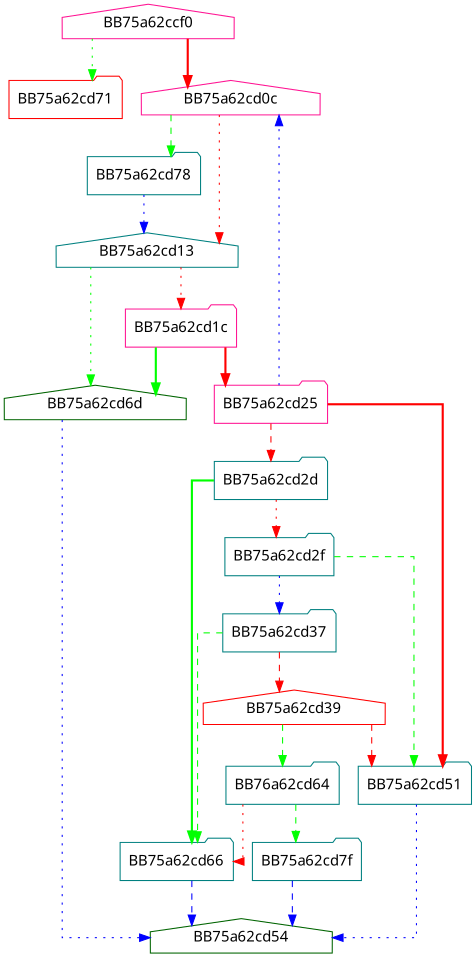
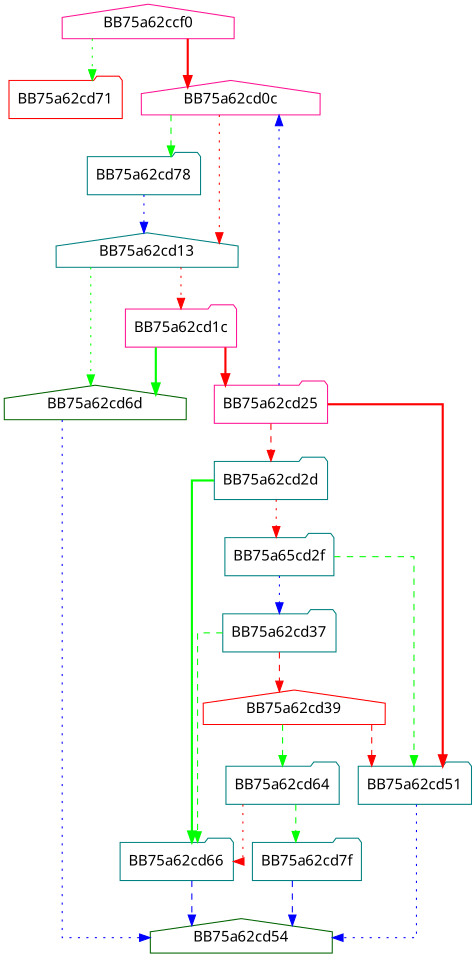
  digraph {
    fontname="Noto Sans"
    splines=ortho
    node [color=teal fontname="Noto Sans" shape=folder]
    edge [color=red fontname="Noto Sans" style=dotted]
    BB75a62ccf0 [color=deeppink shape=house]
    BB75a62cd71 [color=red]
    BB75a62cd0c [color=deeppink shape=house]
    BB75a62cd78
    BB75a62cd13 [shape=house]
    BB75a62cd6d [color=darkgreen shape=house]
    BB75a62cd1c [color=deeppink]
    BB75a62cd54 [color=darkgreen shape=house]
    BB75a62cd25 [color=deeppink]
    BB75a62cd51
    BB75a62cd2d
    BB75a62cd66
-   BB75a62cd2f
+   BB75a62cd2f [label=BB75a65cd2f]
    BB75a62cd37
    BB75a62cd39 [color=red shape=house]
-   BB75a62cd64 [label=BB76a62cd64]
+   BB75a62cd64
    BB75a62cd7f
    BB75a62ccf0 -> BB75a62cd71 [color=green]
    BB75a62ccf0 -> BB75a62cd0c [style=bold]
    BB75a62cd0c -> BB75a62cd78 [color=green style=dashed]
    BB75a62cd0c -> BB75a62cd13
    BB75a62cd78 -> BB75a62cd13 [color=blue]
    BB75a62cd13 -> BB75a62cd6d [color=green]
    BB75a62cd13 -> BB75a62cd1c
    BB75a62cd6d -> BB75a62cd54 [color=blue]
    BB75a62cd1c -> BB75a62cd6d [color=green style=bold]
    BB75a62cd1c -> BB75a62cd25 [style=bold]
    BB75a62cd25 -> BB75a62cd0c [color=blue]
    BB75a62cd25 -> BB75a62cd51 [style=bold]
    BB75a62cd25 -> BB75a62cd2d [style=dashed]
    BB75a62cd51 -> BB75a62cd54 [color=blue]
    BB75a62cd2d -> BB75a62cd66 [color=green style=bold]
    BB75a62cd2d -> BB75a62cd2f
    BB75a62cd66 -> BB75a62cd54 [color=blue style=dashed]
    BB75a62cd2f -> BB75a62cd51 [color=green style=dashed]
    BB75a62cd2f -> BB75a62cd37 [color=blue]
    BB75a62cd37 -> BB75a62cd66 [color=green style=dashed]
    BB75a62cd37 -> BB75a62cd39 [style=dashed]
    BB75a62cd39 -> BB75a62cd51 [style=dashed]
    BB75a62cd39 -> BB75a62cd64 [color=green style=dashed]
    BB75a62cd64 -> BB75a62cd66
    BB75a62cd64 -> BB75a62cd7f [color=green style=dashed]
    BB75a62cd7f -> BB75a62cd54 [color=blue style=dashed]
  }
